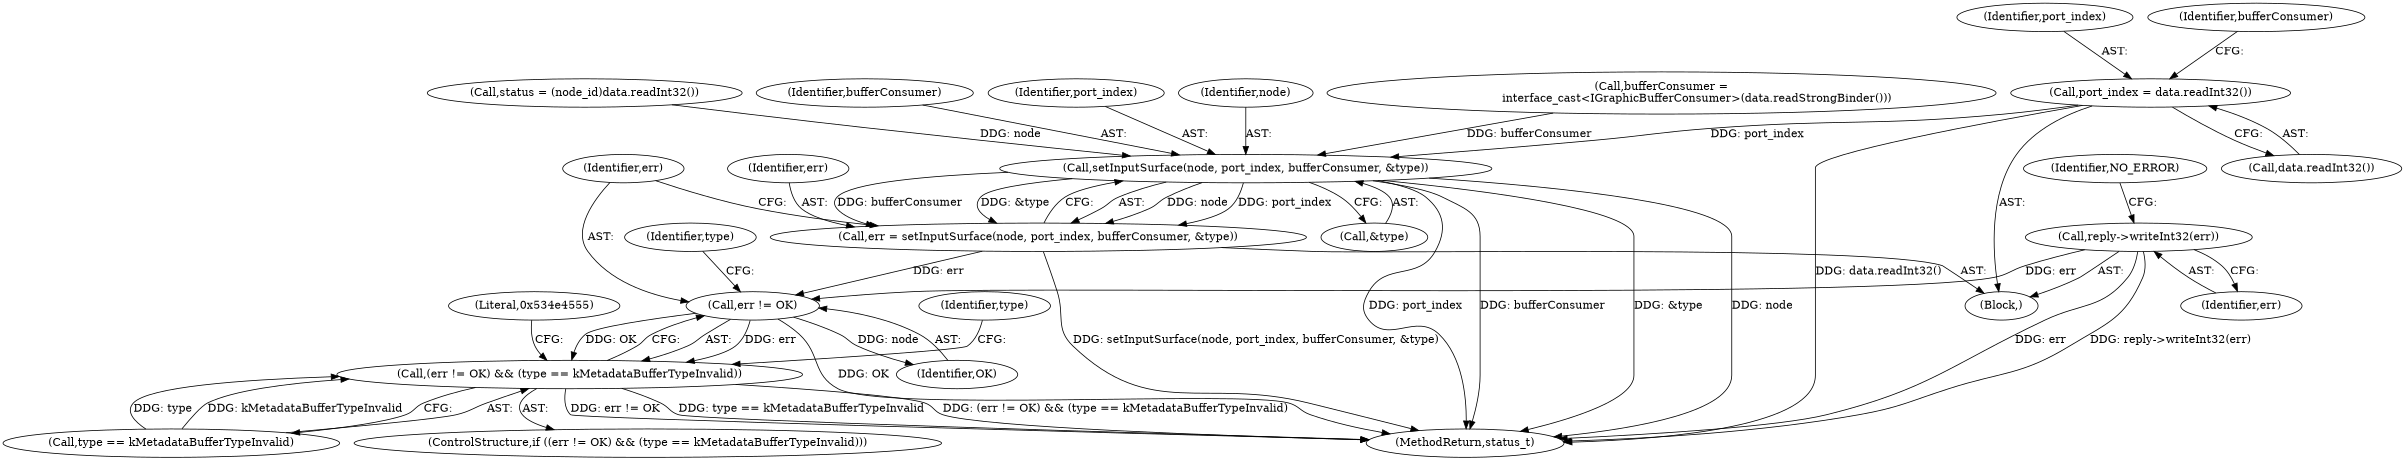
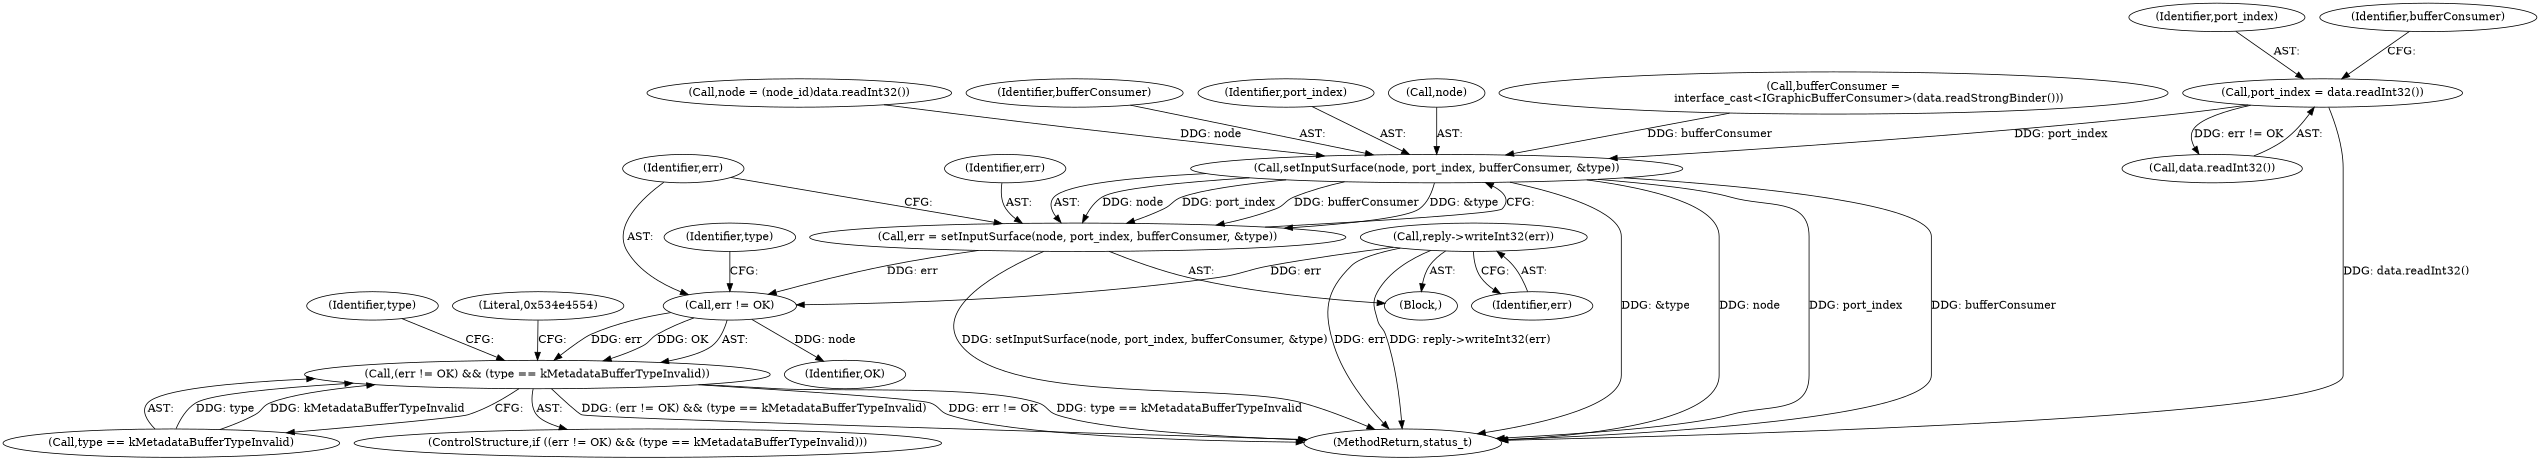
  digraph {
    n1 [label="(Call,port_index = data.readInt32())"]
    n2 [label="(Call,setInputSurface(node, port_index, bufferConsumer, &type))"]
    n3 [label="(Block,)"]
    n4 [label="(Call,data.readInt32())"]
    n5 [label="(MethodReturn,status_t)"]
    n6 [label="(Call,err = setInputSurface(node, port_index, bufferConsumer, &type))"]
-   n7 [label="(Call,&type)"]
    n8 [label="(Call,err != OK)"]
    n9 [label="(Call,(err != OK) && (type == kMetadataBufferTypeInvalid))"]
    n10 [label="(Identifier,OK)"]
    n11 [label="(Call,type == kMetadataBufferTypeInvalid)"]
    n12 [label="(ControlStructure,if ((err != OK) && (type == kMetadataBufferTypeInvalid)))"]
    n13 [label="(Call,reply->writeInt32(err))"]
    n14 [label="(Identifier,err)"]
    n15 [label="(Identifier,err)"]
-   n16 [label="(Identifier,node)"]
+   n16 [label="(Call,node)"]
    n17 [label="(Identifier,err)"]
-   n18 [label="(Literal,0x534e4555)"]
+   n18 [label="(Literal,0x534e4554)"]
    n19 [label="(Call,bufferConsumer =\n                    interface_cast<IGraphicBufferConsumer>(data.readStrongBinder()))"]
-   n20 [label="(Call,status = (node_id)data.readInt32())"]
+   n20 [label="(Call,node = (node_id)data.readInt32())"]
    n21 [label="(Identifier,port_index)"]
    n22 [label="(Identifier,bufferConsumer)"]
    n23 [label="(Identifier,port_index)"]
-   n24 [label="(Identifier,NO_ERROR)"]
    n25 [label="(Identifier,type)"]
    n26 [label="(Identifier,bufferConsumer)"]
    n27 [label="(Identifier,type)"]
    n1 -> n2 [label="DDG: port_index"]
-   n1 -> n3 [label="AST: "]
-   n1 -> n4 [label="CFG: "]
+   n1 -> n4 [label="DDG: err != OK"]
    n1 -> n5 [label="DDG: data.readInt32()"]
    n2 -> n5 [label="DDG: port_index"]
    n2 -> n5 [label="DDG: bufferConsumer"]
    n2 -> n5 [label="DDG: &type"]
    n2 -> n5 [label="DDG: node"]
    n2 -> n6 [label="AST: "]
    n2 -> n6 [label="DDG: node"]
    n2 -> n6 [label="DDG: port_index"]
    n2 -> n6 [label="DDG: bufferConsumer"]
    n2 -> n6 [label="DDG: &type"]
-   n2 -> n7 [label="CFG: "]
    n4 -> n1 [label="AST: "]
    n6 -> n2 [label="CFG: "]
    n6 -> n3 [label="AST: "]
    n6 -> n5 [label="DDG: setInputSurface(node, port_index, bufferConsumer, &type)"]
    n6 -> n8 [label="DDG: err"]
-   n7 -> n2 [label="AST: "]
-   n8 -> n5 [label="DDG: OK"]
    n8 -> n9 [label="AST: "]
    n8 -> n9 [label="DDG: err"]
    n8 -> n9 [label="DDG: OK"]
    n8 -> n10 [label="DDG: node"]
    n9 -> n5 [label="DDG: err != OK"]
    n9 -> n5 [label="DDG: type == kMetadataBufferTypeInvalid"]
    n9 -> n5 [label="DDG: (err != OK) && (type == kMetadataBufferTypeInvalid)"]
-   n9 -> n8 [label="CFG: "]
    n9 -> n11 [label="CFG: "]
    n9 -> n12 [label="AST: "]
-   n10 -> n8 [label="AST: "]
    n11 -> n9 [label="AST: "]
    n11 -> n9 [label="DDG: type"]
    n11 -> n9 [label="DDG: kMetadataBufferTypeInvalid"]
    n13 -> n3 [label="AST: "]
    n13 -> n5 [label="DDG: err"]
    n13 -> n5 [label="DDG: reply->writeInt32(err)"]
    n13 -> n8 [label="DDG: err"]
    n13 -> n14 [label="CFG: "]
    n14 -> n13 [label="AST: "]
    n15 -> n6 [label="AST: "]
    n16 -> n2 [label="AST: "]
    n17 -> n6 [label="CFG: "]
    n17 -> n8 [label="AST: "]
    n18 -> n9 [label="CFG: "]
    n19 -> n2 [label="DDG: bufferConsumer"]
    n20 -> n2 [label="DDG: node"]
    n21 -> n1 [label="AST: "]
    n22 -> n2 [label="AST: "]
    n23 -> n2 [label="AST: "]
-   n24 -> n13 [label="CFG: "]
    n25 -> n9 [label="CFG: "]
    n26 -> n1 [label="CFG: "]
    n27 -> n8 [label="CFG: "]
  }
